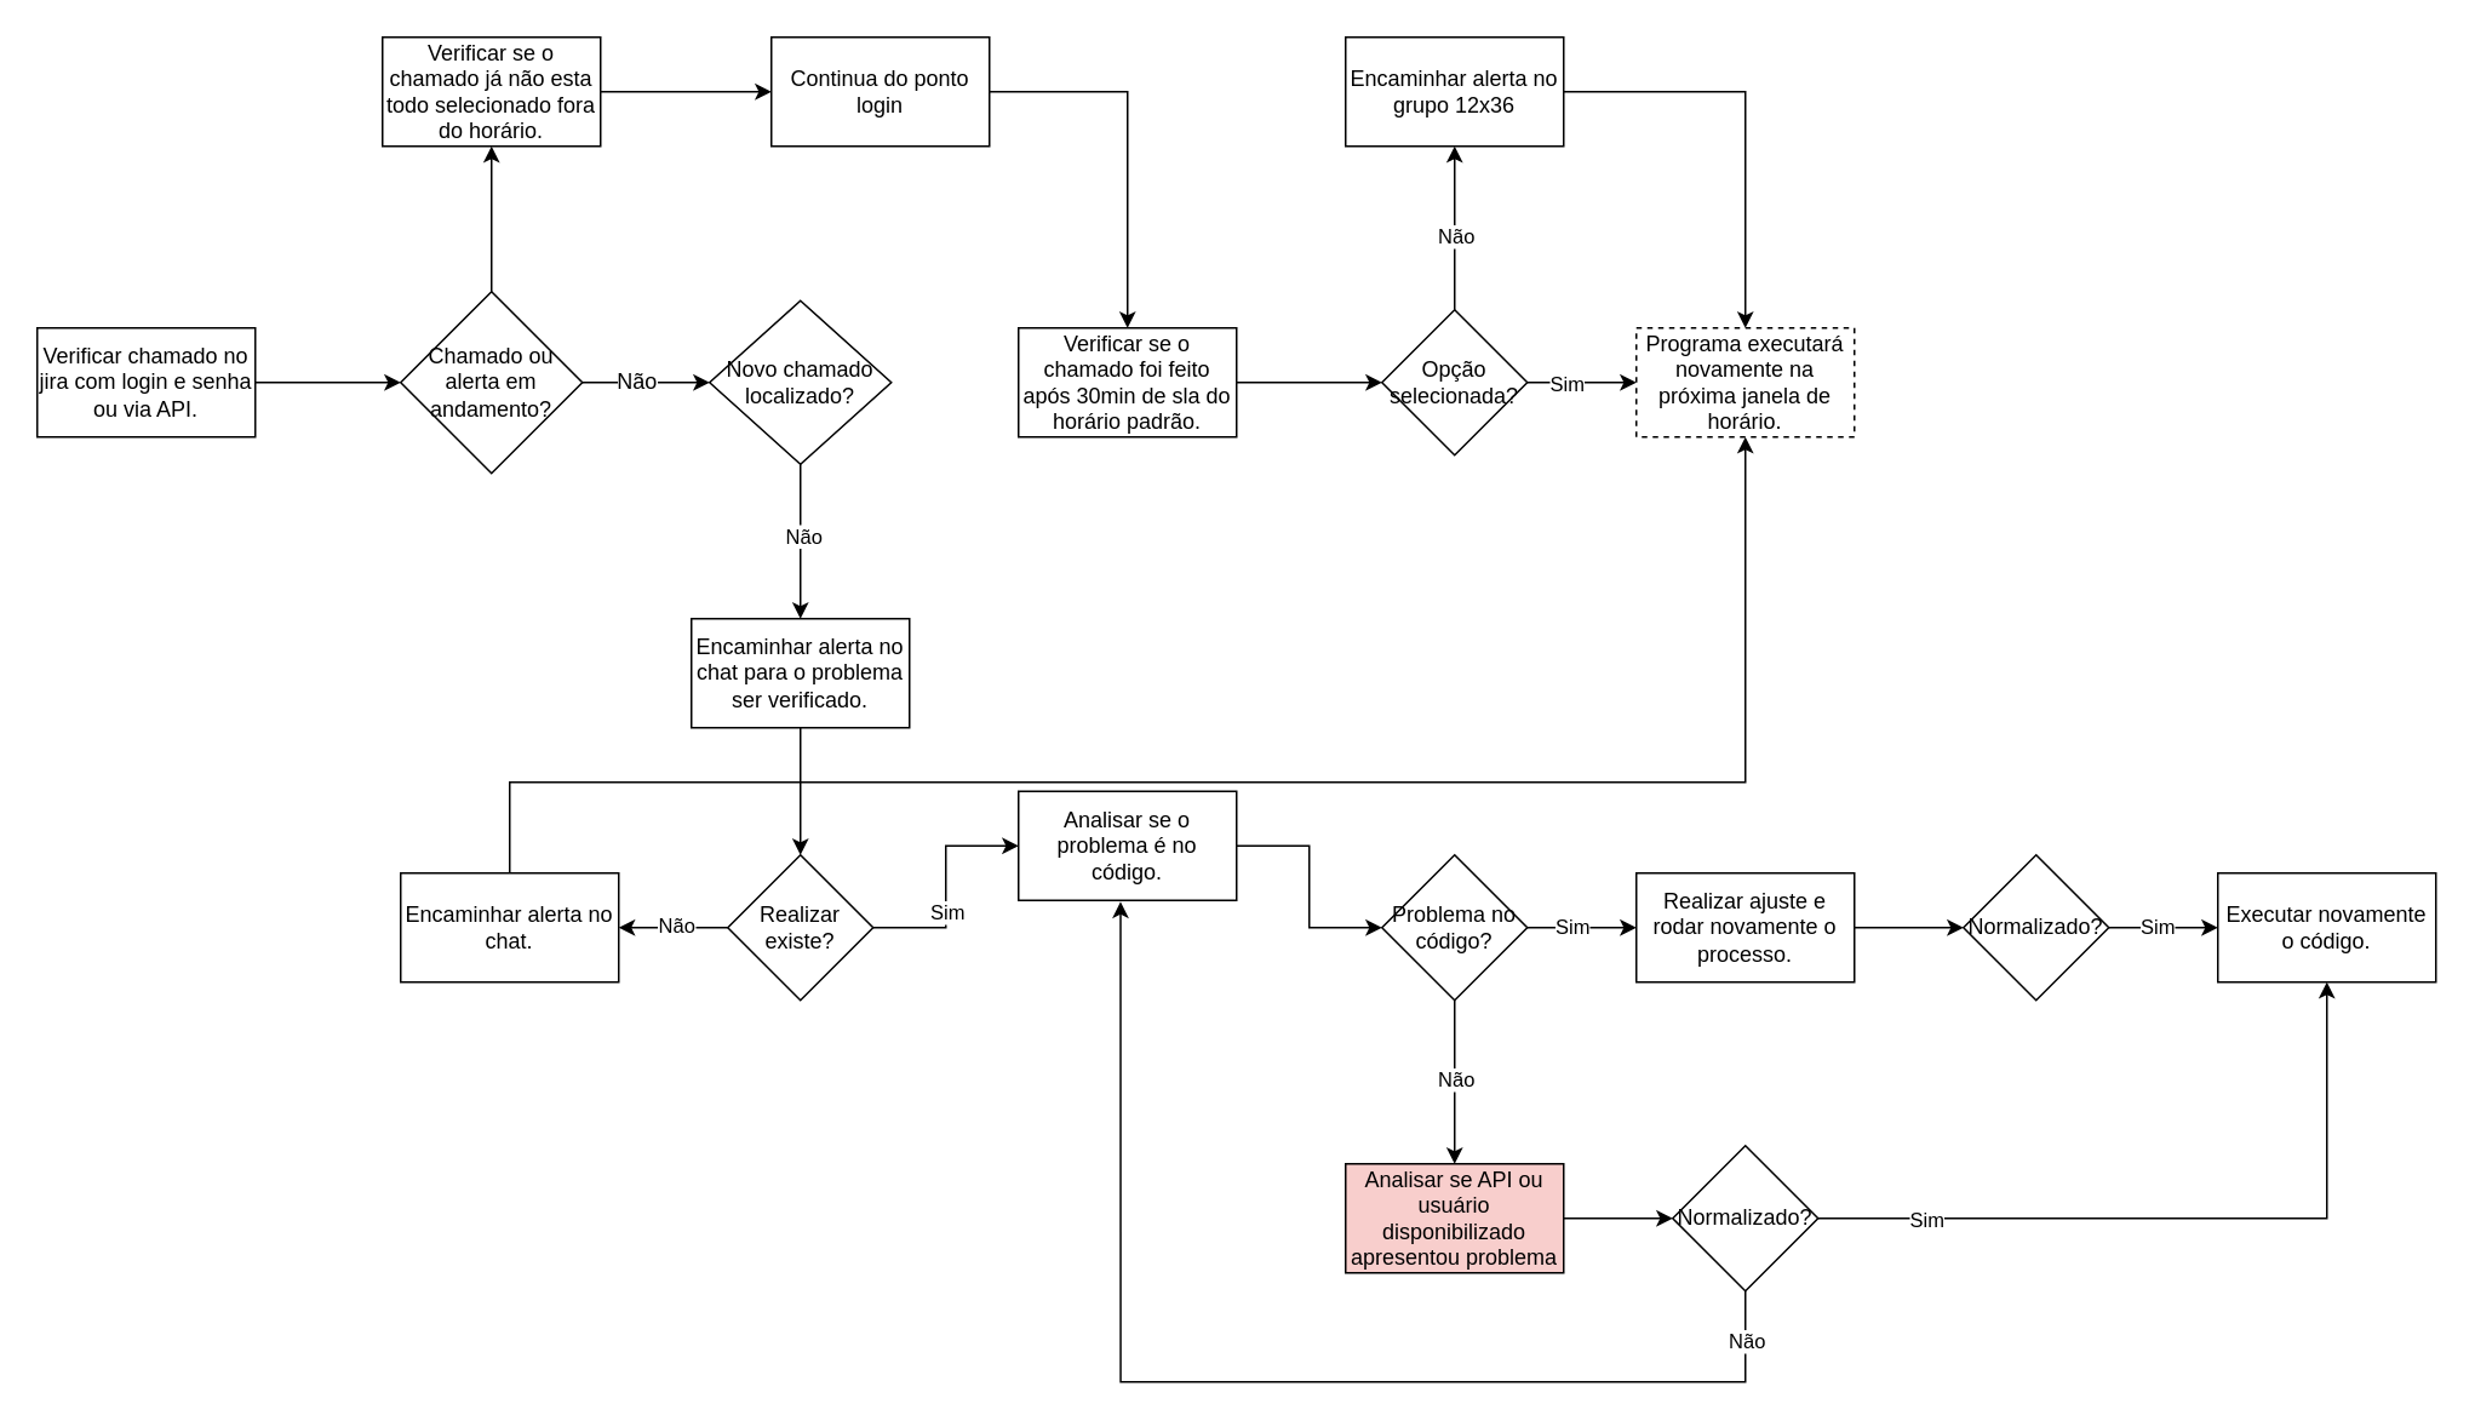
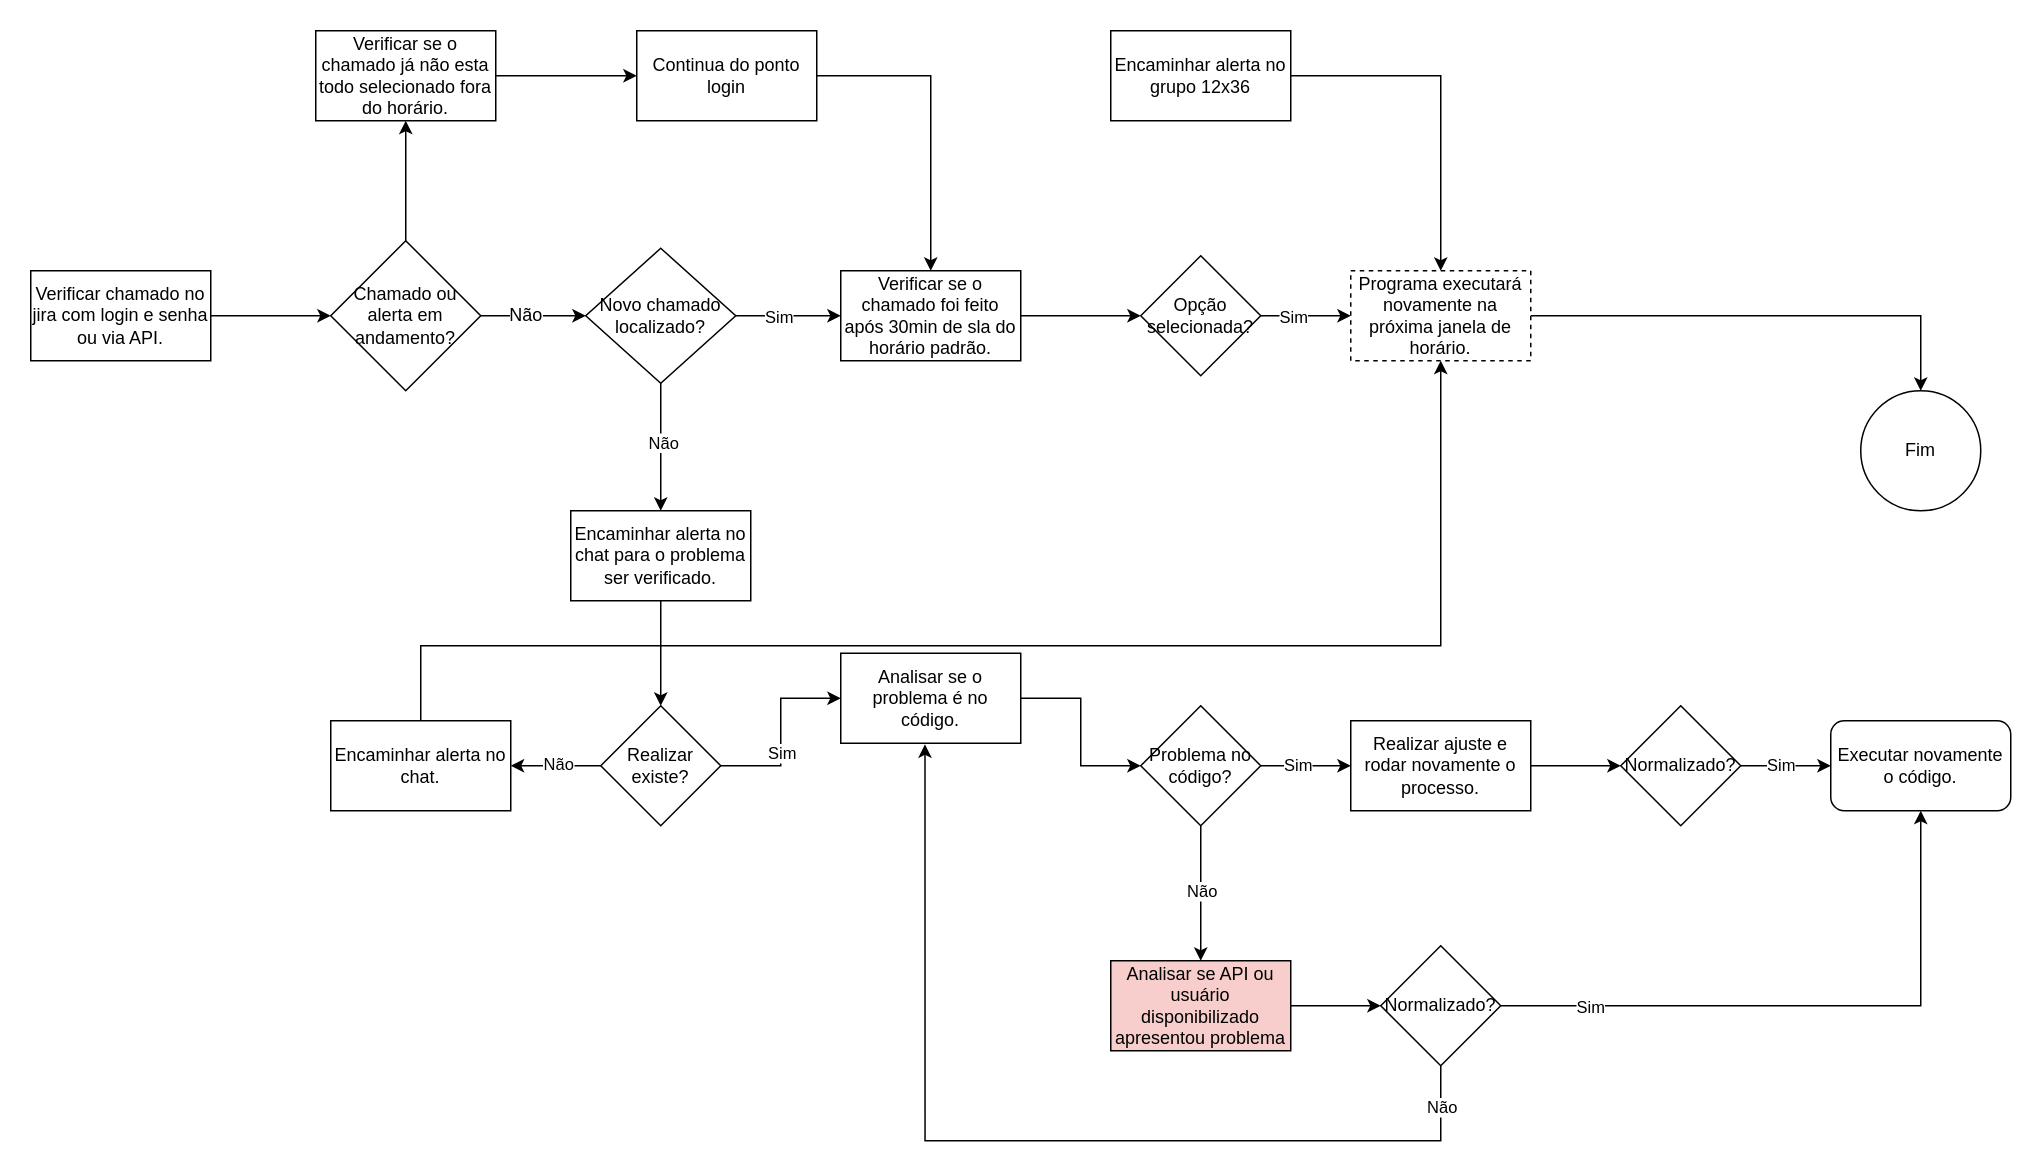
  <mxCell id="0" />
  <mxCell id="1" parent="0" />
  <mxCell id="2" value="" style="edgeStyle=orthogonalEdgeStyle;rounded=0;orthogonalLoop=1;jettySize=auto;html=1;fontFamily=Helvetica;fontSize=12;fontColor=default;" edge="1" parent="1" source="3" target="53"><mxGeometry relative="1" as="geometry" /></mxCell>
  <mxCell id="3" value="Verificar chamado no jira com login e senha ou via API." style="whiteSpace=wrap;html=1;" vertex="1" parent="1"><mxGeometry x="20" y="180" width="120" height="60" as="geometry" /></mxCell>
  <mxCell id="4" value="" style="edgeStyle=orthogonalEdgeStyle;rounded=0;orthogonalLoop=1;jettySize=auto;html=1;" edge="1" parent="1" source="8" target="10"><mxGeometry relative="1" as="geometry" /></mxCell>
  <mxCell id="5" value="Não" style="edgeLabel;html=1;align=center;verticalAlign=middle;resizable=0;points=[];" vertex="1" connectable="0" parent="4"><mxGeometry x="-0.076" y="1" relative="1" as="geometry"><mxPoint as="offset" /></mxGeometry></mxCell>
+ <mxCell id="6" value="" style="edgeStyle=orthogonalEdgeStyle;rounded=0;orthogonalLoop=1;jettySize=auto;html=1;" edge="1" parent="1" source="8" target="12"><mxGeometry relative="1" as="geometry" /></mxCell>
+ <mxCell id="7" value="Sim" style="edgeLabel;html=1;align=center;verticalAlign=middle;resizable=0;points=[];" vertex="1" connectable="0" parent="6"><mxGeometry x="-0.214" relative="1" as="geometry"><mxPoint as="offset" /></mxGeometry></mxCell>
  <mxCell id="8" value="Novo chamado localizado?" style="rhombus;whiteSpace=wrap;html=1;" vertex="1" parent="1"><mxGeometry x="390" y="165" width="100" height="90" as="geometry" /></mxCell>
  <mxCell id="9" value="" style="edgeStyle=orthogonalEdgeStyle;rounded=0;orthogonalLoop=1;jettySize=auto;html=1;" edge="1" parent="1" source="10" target="17"><mxGeometry relative="1" as="geometry" /></mxCell>
  <mxCell id="10" value="Encaminhar alerta no chat para o problema ser verificado." style="whiteSpace=wrap;html=1;" vertex="1" parent="1"><mxGeometry x="380" y="340" width="120" height="60" as="geometry" /></mxCell>
  <mxCell id="11" value="" style="edgeStyle=orthogonalEdgeStyle;rounded=0;orthogonalLoop=1;jettySize=auto;html=1;" edge="1" parent="1" source="12" target="35"><mxGeometry relative="1" as="geometry" /></mxCell>
  <mxCell id="12" value="Verificar se o chamado foi feito após 30min de sla do horário padrão." style="whiteSpace=wrap;html=1;" vertex="1" parent="1"><mxGeometry x="560" y="180" width="120" height="60" as="geometry" /></mxCell>
  <mxCell id="13" value="" style="edgeStyle=orthogonalEdgeStyle;rounded=0;orthogonalLoop=1;jettySize=auto;html=1;" edge="1" parent="1" source="17" target="19"><mxGeometry relative="1" as="geometry" /></mxCell>
  <mxCell id="14" value="Sim" style="edgeLabel;html=1;align=center;verticalAlign=middle;resizable=0;points=[];" vertex="1" connectable="0" parent="13"><mxGeometry x="-0.214" relative="1" as="geometry"><mxPoint as="offset" /></mxGeometry></mxCell>
  <mxCell id="15" value="" style="edgeStyle=orthogonalEdgeStyle;rounded=0;orthogonalLoop=1;jettySize=auto;html=1;" edge="1" parent="1" source="17" target="21"><mxGeometry relative="1" as="geometry" /></mxCell>
  <mxCell id="16" value="Não" style="edgeLabel;html=1;align=center;verticalAlign=middle;resizable=0;points=[];" vertex="1" connectable="0" parent="15"><mxGeometry x="-0.025" y="-2" relative="1" as="geometry"><mxPoint as="offset" /></mxGeometry></mxCell>
  <mxCell id="17" value="Realizar existe?" style="rhombus;whiteSpace=wrap;html=1;" vertex="1" parent="1"><mxGeometry x="400" y="470" width="80" height="80" as="geometry" /></mxCell>
  <mxCell id="18" value="" style="edgeStyle=orthogonalEdgeStyle;rounded=0;orthogonalLoop=1;jettySize=auto;html=1;" edge="1" parent="1" source="19" target="26"><mxGeometry relative="1" as="geometry" /></mxCell>
  <mxCell id="19" value="Analisar se o problema é no código." style="whiteSpace=wrap;html=1;" vertex="1" parent="1"><mxGeometry x="560" y="435" width="120" height="60" as="geometry" /></mxCell>
  <mxCell id="20" style="edgeStyle=orthogonalEdgeStyle;rounded=0;orthogonalLoop=1;jettySize=auto;html=1;entryX=0.5;entryY=1;entryDx=0;entryDy=0;" edge="1" parent="1" source="21" target="37"><mxGeometry relative="1" as="geometry"><Array as="points"><mxPoint x="280" y="430" /><mxPoint x="960" y="430" /></Array></mxGeometry></mxCell>
  <mxCell id="21" value="Encaminhar alerta no chat." style="whiteSpace=wrap;html=1;" vertex="1" parent="1"><mxGeometry x="220" y="480" width="120" height="60" as="geometry" /></mxCell>
  <mxCell id="22" value="" style="edgeStyle=orthogonalEdgeStyle;rounded=0;orthogonalLoop=1;jettySize=auto;html=1;" edge="1" parent="1" source="26" target="28"><mxGeometry relative="1" as="geometry" /></mxCell>
  <mxCell id="23" value="Sim" style="edgeLabel;html=1;align=center;verticalAlign=middle;resizable=0;points=[];" vertex="1" connectable="0" parent="22"><mxGeometry x="-0.214" y="1" relative="1" as="geometry"><mxPoint as="offset" /></mxGeometry></mxCell>
  <mxCell id="24" value="" style="edgeStyle=orthogonalEdgeStyle;rounded=0;orthogonalLoop=1;jettySize=auto;html=1;" edge="1" parent="1" source="26" target="30"><mxGeometry relative="1" as="geometry" /></mxCell>
  <mxCell id="25" value="Não" style="edgeLabel;html=1;align=center;verticalAlign=middle;resizable=0;points=[];" vertex="1" connectable="0" parent="24"><mxGeometry x="-0.038" relative="1" as="geometry"><mxPoint as="offset" /></mxGeometry></mxCell>
  <mxCell id="26" value="Problema no código?" style="rhombus;whiteSpace=wrap;html=1;" vertex="1" parent="1"><mxGeometry x="760" y="470" width="80" height="80" as="geometry" /></mxCell>
  <mxCell id="27" value="" style="edgeStyle=orthogonalEdgeStyle;rounded=0;orthogonalLoop=1;jettySize=auto;html=1;" edge="1" parent="1" source="28" target="44"><mxGeometry relative="1" as="geometry" /></mxCell>
  <mxCell id="28" value="Realizar ajuste e rodar novamente o processo." style="whiteSpace=wrap;html=1;" vertex="1" parent="1"><mxGeometry x="900" y="480" width="120" height="60" as="geometry" /></mxCell>
  <mxCell id="29" value="" style="edgeStyle=orthogonalEdgeStyle;rounded=0;orthogonalLoop=1;jettySize=auto;html=1;" edge="1" parent="1" source="30" target="41"><mxGeometry relative="1" as="geometry" /></mxCell>
  <mxCell id="30" value="Analisar se API ou usuário disponibilizado apresentou problema" style="whiteSpace=wrap;html=1;fillColor=#f8cecc;" vertex="1" parent="1"><mxGeometry x="740" y="640" width="120" height="60" as="geometry" /></mxCell>
  <mxCell id="31" value="" style="edgeStyle=orthogonalEdgeStyle;rounded=0;orthogonalLoop=1;jettySize=auto;html=1;" edge="1" parent="1" source="35" target="37"><mxGeometry relative="1" as="geometry" /></mxCell>
  <mxCell id="32" value="Sim" style="edgeLabel;html=1;align=center;verticalAlign=middle;resizable=0;points=[];" vertex="1" connectable="0" parent="31"><mxGeometry x="-0.081" relative="1" as="geometry"><mxPoint x="-7" as="offset" /></mxGeometry></mxCell>
- <mxCell id="33" value="" style="edgeStyle=orthogonalEdgeStyle;rounded=0;orthogonalLoop=1;jettySize=auto;html=1;" edge="1" parent="1" source="35" target="49"><mxGeometry relative="1" as="geometry" /></mxCell>
- <mxCell id="34" value="Não" style="edgeLabel;html=1;align=center;verticalAlign=middle;resizable=0;points=[];" vertex="1" connectable="0" parent="33"><mxGeometry x="-0.095" relative="1" as="geometry"><mxPoint as="offset" /></mxGeometry></mxCell>
  <mxCell id="35" value="Opção selecionada?" style="rhombus;whiteSpace=wrap;html=1;" vertex="1" parent="1"><mxGeometry x="760" y="170" width="80" height="80" as="geometry" /></mxCell>
+ <mxCell id="36" style="edgeStyle=orthogonalEdgeStyle;rounded=0;orthogonalLoop=1;jettySize=auto;html=1;entryX=0.5;entryY=0;entryDx=0;entryDy=0;" edge="1" parent="1" source="37" target="38"><mxGeometry relative="1" as="geometry" /></mxCell>
  <mxCell id="37" value="Programa executará novamente na próxima janela de horário." style="whiteSpace=wrap;html=1;dashed=1;" vertex="1" parent="1"><mxGeometry x="900" y="180" width="120" height="60" as="geometry" /></mxCell>
+ <mxCell id="38" value="Fim" style="ellipse;whiteSpace=wrap;html=1;aspect=fixed;" vertex="1" parent="1"><mxGeometry x="1240" y="260" width="80" height="80" as="geometry" /></mxCell>
  <mxCell id="39" style="edgeStyle=orthogonalEdgeStyle;rounded=0;orthogonalLoop=1;jettySize=auto;html=1;entryX=0.5;entryY=1;entryDx=0;entryDy=0;" edge="1" parent="1" source="41" target="45"><mxGeometry relative="1" as="geometry" /></mxCell>
  <mxCell id="40" value="Sim" style="edgeLabel;html=1;align=center;verticalAlign=middle;resizable=0;points=[];" vertex="1" connectable="0" parent="39"><mxGeometry x="-0.712" relative="1" as="geometry"><mxPoint as="offset" /></mxGeometry></mxCell>
  <mxCell id="41" value="Normalizado?" style="rhombus;whiteSpace=wrap;html=1;" vertex="1" parent="1"><mxGeometry x="920" y="630" width="80" height="80" as="geometry" /></mxCell>
  <mxCell id="42" value="" style="edgeStyle=orthogonalEdgeStyle;rounded=0;orthogonalLoop=1;jettySize=auto;html=1;" edge="1" parent="1" source="44" target="45"><mxGeometry relative="1" as="geometry" /></mxCell>
  <mxCell id="43" value="Sim" style="edgeLabel;html=1;align=center;verticalAlign=middle;resizable=0;points=[];" vertex="1" connectable="0" parent="42"><mxGeometry x="-0.119" y="1" relative="1" as="geometry"><mxPoint as="offset" /></mxGeometry></mxCell>
  <mxCell id="44" value="Normalizado?" style="rhombus;whiteSpace=wrap;html=1;" vertex="1" parent="1"><mxGeometry x="1080" y="470" width="80" height="80" as="geometry" /></mxCell>
- <mxCell id="45" value="Executar novamente o código." style="whiteSpace=wrap;html=1;" vertex="1" parent="1"><mxGeometry x="1220" y="480" width="120" height="60" as="geometry" /></mxCell>
+ <mxCell id="45" value="Executar novamente o código." style="whiteSpace=wrap;html=1;rounded=1;" vertex="1" parent="1"><mxGeometry x="1220" y="480" width="120" height="60" as="geometry" /></mxCell>
  <mxCell id="46" style="edgeStyle=orthogonalEdgeStyle;rounded=0;orthogonalLoop=1;jettySize=auto;html=1;entryX=0.468;entryY=1.012;entryDx=0;entryDy=0;entryPerimeter=0;" edge="1" parent="1" source="41" target="19"><mxGeometry relative="1" as="geometry"><Array as="points"><mxPoint x="960" y="760" /><mxPoint x="616" y="760" /></Array></mxGeometry></mxCell>
  <mxCell id="47" value="Não" style="edgeLabel;html=1;align=center;verticalAlign=middle;resizable=0;points=[];" vertex="1" connectable="0" parent="46"><mxGeometry x="-0.918" relative="1" as="geometry"><mxPoint as="offset" /></mxGeometry></mxCell>
  <mxCell id="48" style="edgeStyle=orthogonalEdgeStyle;rounded=0;orthogonalLoop=1;jettySize=auto;html=1;fontFamily=Helvetica;fontSize=12;fontColor=default;" edge="1" parent="1" source="49" target="37"><mxGeometry relative="1" as="geometry" /></mxCell>
  <mxCell id="49" value="Encaminhar alerta no grupo 12x36" style="whiteSpace=wrap;html=1;" vertex="1" parent="1"><mxGeometry x="740" y="20" width="120" height="60" as="geometry" /></mxCell>
  <mxCell id="50" value="" style="edgeStyle=orthogonalEdgeStyle;rounded=0;orthogonalLoop=1;jettySize=auto;html=1;fontFamily=Helvetica;fontSize=12;fontColor=default;" edge="1" parent="1" source="53" target="8"><mxGeometry relative="1" as="geometry" /></mxCell>
  <mxCell id="51" value="Não" style="edgeLabel;html=1;align=center;verticalAlign=middle;resizable=0;points=[];strokeColor=default;fontFamily=Helvetica;fontSize=12;fontColor=default;fillColor=default;" vertex="1" connectable="0" parent="50"><mxGeometry x="-0.184" y="1" relative="1" as="geometry"><mxPoint as="offset" /></mxGeometry></mxCell>
  <mxCell id="52" value="" style="edgeStyle=orthogonalEdgeStyle;rounded=0;orthogonalLoop=1;jettySize=auto;html=1;fontFamily=Helvetica;fontSize=12;fontColor=default;" edge="1" parent="1" source="53" target="57"><mxGeometry relative="1" as="geometry" /></mxCell>
  <mxCell id="53" value="Chamado ou alerta em andamento?" style="rhombus;whiteSpace=wrap;html=1;" vertex="1" parent="1"><mxGeometry x="220" y="160" width="100" height="100" as="geometry" /></mxCell>
  <mxCell id="54" style="edgeStyle=orthogonalEdgeStyle;rounded=0;orthogonalLoop=1;jettySize=auto;html=1;entryX=0.5;entryY=0;entryDx=0;entryDy=0;fontFamily=Helvetica;fontSize=12;fontColor=default;" edge="1" parent="1" source="55" target="12"><mxGeometry relative="1" as="geometry" /></mxCell>
  <mxCell id="55" value="Continua do ponto login" style="whiteSpace=wrap;html=1;" vertex="1" parent="1"><mxGeometry x="424" y="20" width="120" height="60" as="geometry" /></mxCell>
  <mxCell id="56" style="edgeStyle=orthogonalEdgeStyle;rounded=0;orthogonalLoop=1;jettySize=auto;html=1;entryX=0;entryY=0.5;entryDx=0;entryDy=0;fontFamily=Helvetica;fontSize=12;fontColor=default;" edge="1" parent="1" source="57" target="55"><mxGeometry relative="1" as="geometry" /></mxCell>
  <mxCell id="57" value="Verificar se o chamado já não esta todo selecionado fora do horário." style="whiteSpace=wrap;html=1;" vertex="1" parent="1"><mxGeometry x="210" y="20" width="120" height="60" as="geometry" /></mxCell>
